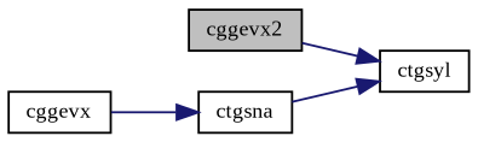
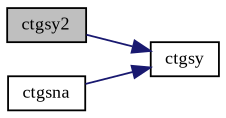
  digraph {
    fontname="Liberation Serif"
    rankdir=RL
    node [color=black fillcolor=white fontname="Liberation Serif" fontsize=10 shape=record style=filled]
    edge [color=midnightblue dir=back fontname="Liberation Serif" fontsize=10 labelfontname=Helvetica labelfontsize=10 style=solid]
-   n1 [fillcolor=grey75 fontcolor=black height=0.2 label=cggevx2 width=0.4]
-   n2 [height=0.2 label=ctgsyl width=0.4]
+   n1 [fillcolor=grey75 fontcolor=black height=0.2 label=ctgsy2 width=0.4]
+   n2 [height=0.2 label=ctgsy width=0.4]
    n3 [height=0.2 label=ctgsna width=0.4]
-   n4 [height=0.2 label=cggevx width=0.4]
    n2 -> n1
    n2 -> n3
-   n3 -> n4
  }
